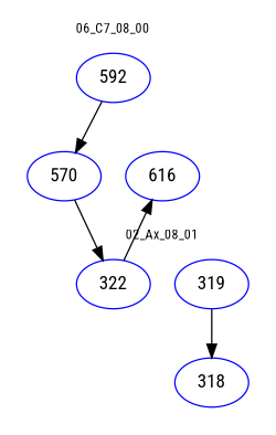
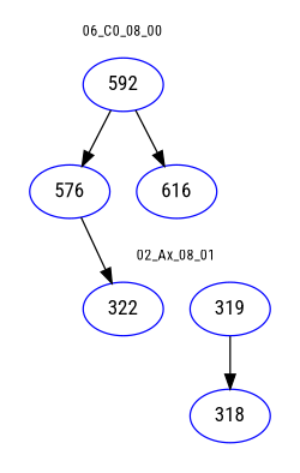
  digraph {
    fontname="Roboto Condensed"
    node [color=blue fontname="Roboto Condensed"]
    edge [color=black fontname="Roboto Condensed"]
    n1 [label=319]
    n2 [label=318]
    n3 [label=322]
    n4 [label=592]
-   n5 [label=570]
+   n5 [label=576]
    n6 [label=616]
    subgraph cluster_1 {
      color=white
      fontsize=10
      label="02_Ax_08_01"
      n1
      n2
      n3
    }
    subgraph cluster_2 {
      color=white
      fontsize=10
-     label="06_C7_08_00"
+     label="06_C0_08_00"
      n4
      n5
      n6
    }
    n1 -> n2
    n4 -> n5
-   n3 -> n6
+   n4 -> n6
    n5 -> n3
  }
